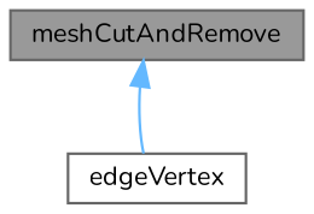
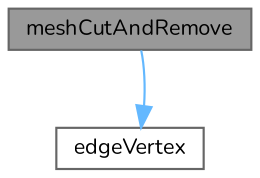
  digraph {
    fontname=Nunito
    node [color=gray40 fontname=Nunito fontsize=10 shape=box style=filled]
    n1 [fillcolor=grey60 fontcolor=black height=0.2 label=meshCutAndRemove width=0.4]
    n2 [fillcolor=white height=0.2 label=edgeVertex width=0.4]
-   n1 -> n2 [color=steelblue1 dir=back fontname=Nunito fontsize=10 labelfontname=Helvetica labelfontsize=10 style=solid]
+   n2 -> n1 [color=steelblue1 dir=back fontname=Nunito fontsize=10 labelfontname=Helvetica labelfontsize=10 style=solid]
  }
